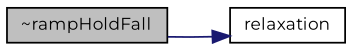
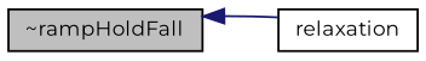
  digraph {
    rankdir=LR
    fontname=Montserrat
    node [color=black fontname=Montserrat fontsize=10 shape=record]
    n1 [fillcolor=grey75 fontcolor=black height=0.2 label="~rampHoldFall" style=filled width=0.4]
    n2 [height=0.2 label=relaxation width=0.4]
-   n1 -> n2 [color=midnightblue fontname=Montserrat fontsize=10 labelfontname=FreeSans labelfontsize=10 style=solid]
+   n2 -> n1 [color=midnightblue fontname=Montserrat fontsize=10 labelfontname=FreeSans labelfontsize=10 style=solid]
  }
